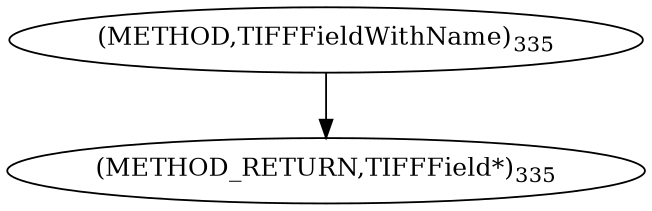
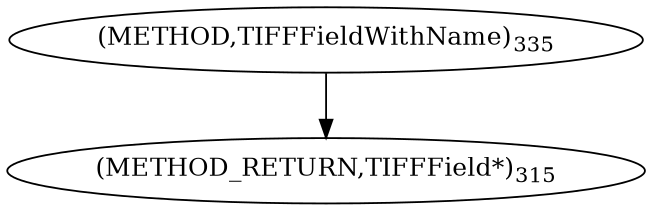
  digraph {
    n1 [label=<(METHOD,TIFFFieldWithName)<SUB>335</SUB>>]
-   n2 [label=<(METHOD_RETURN,TIFFField*)<SUB>335</SUB>>]
+   n2 [label=<(METHOD_RETURN,TIFFField*)<SUB>315</SUB>>]
    n1 -> n2
  }
